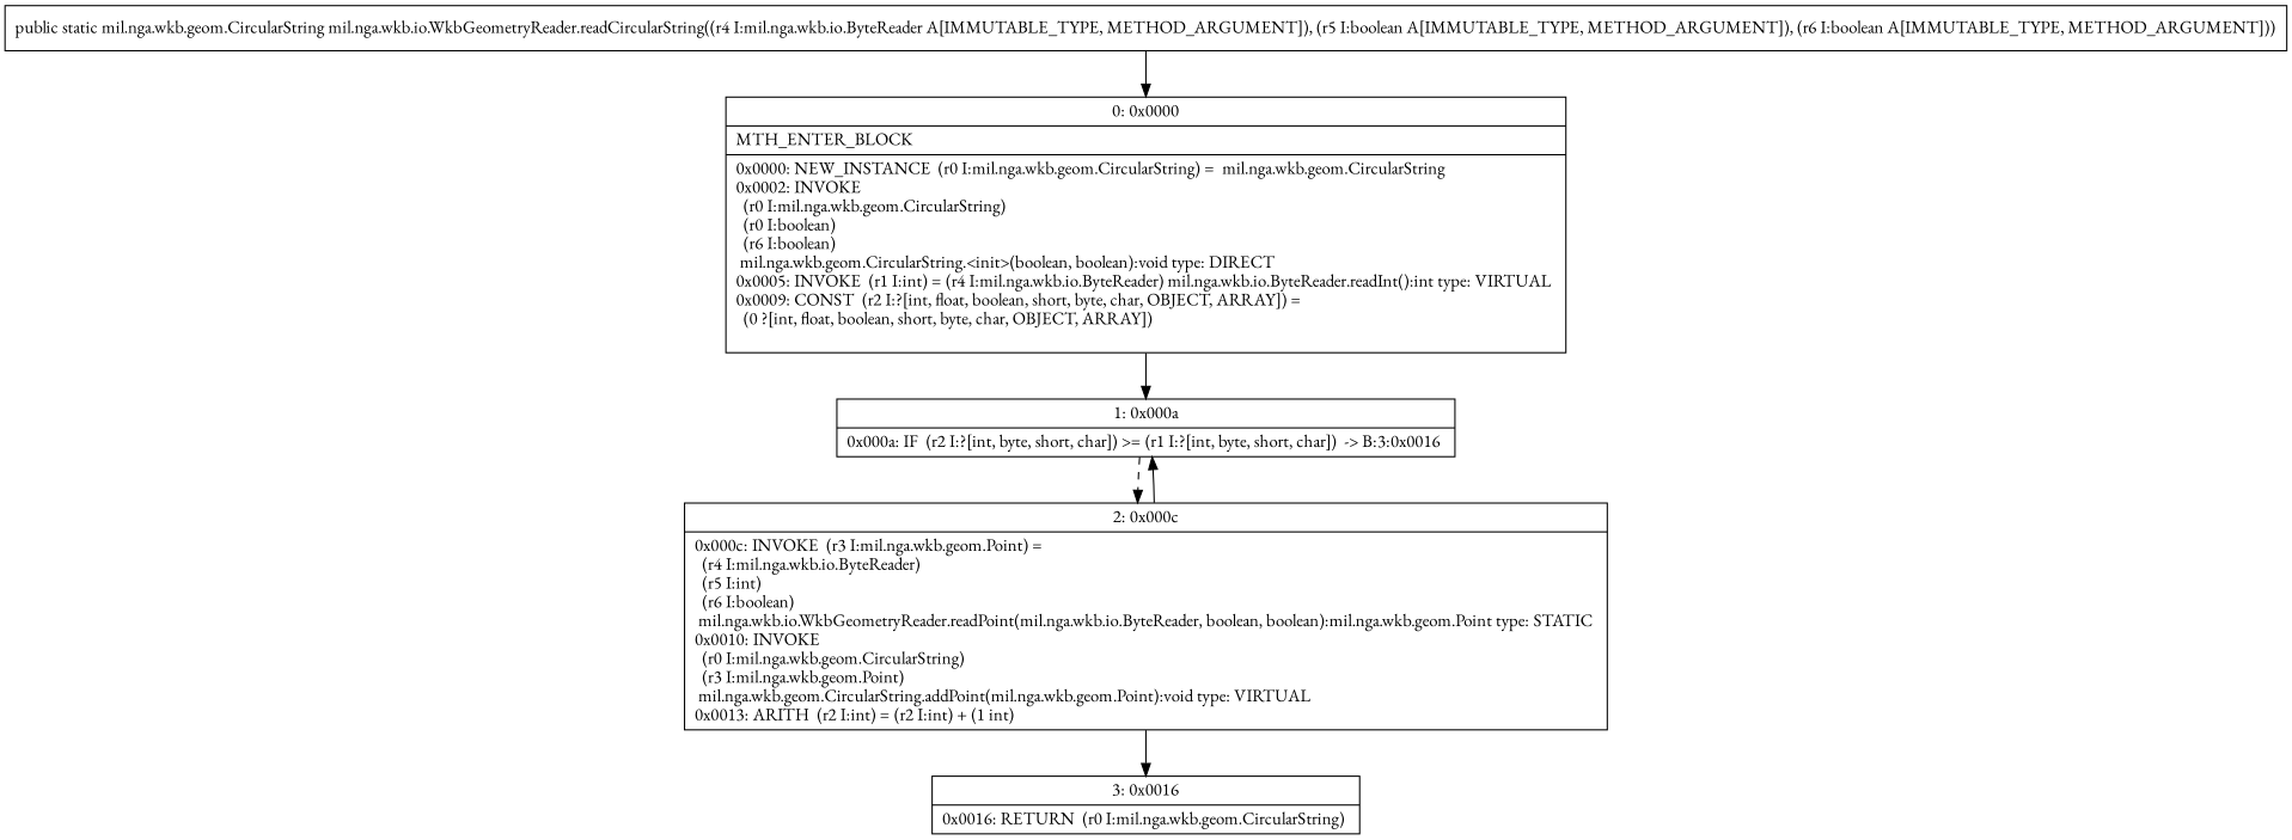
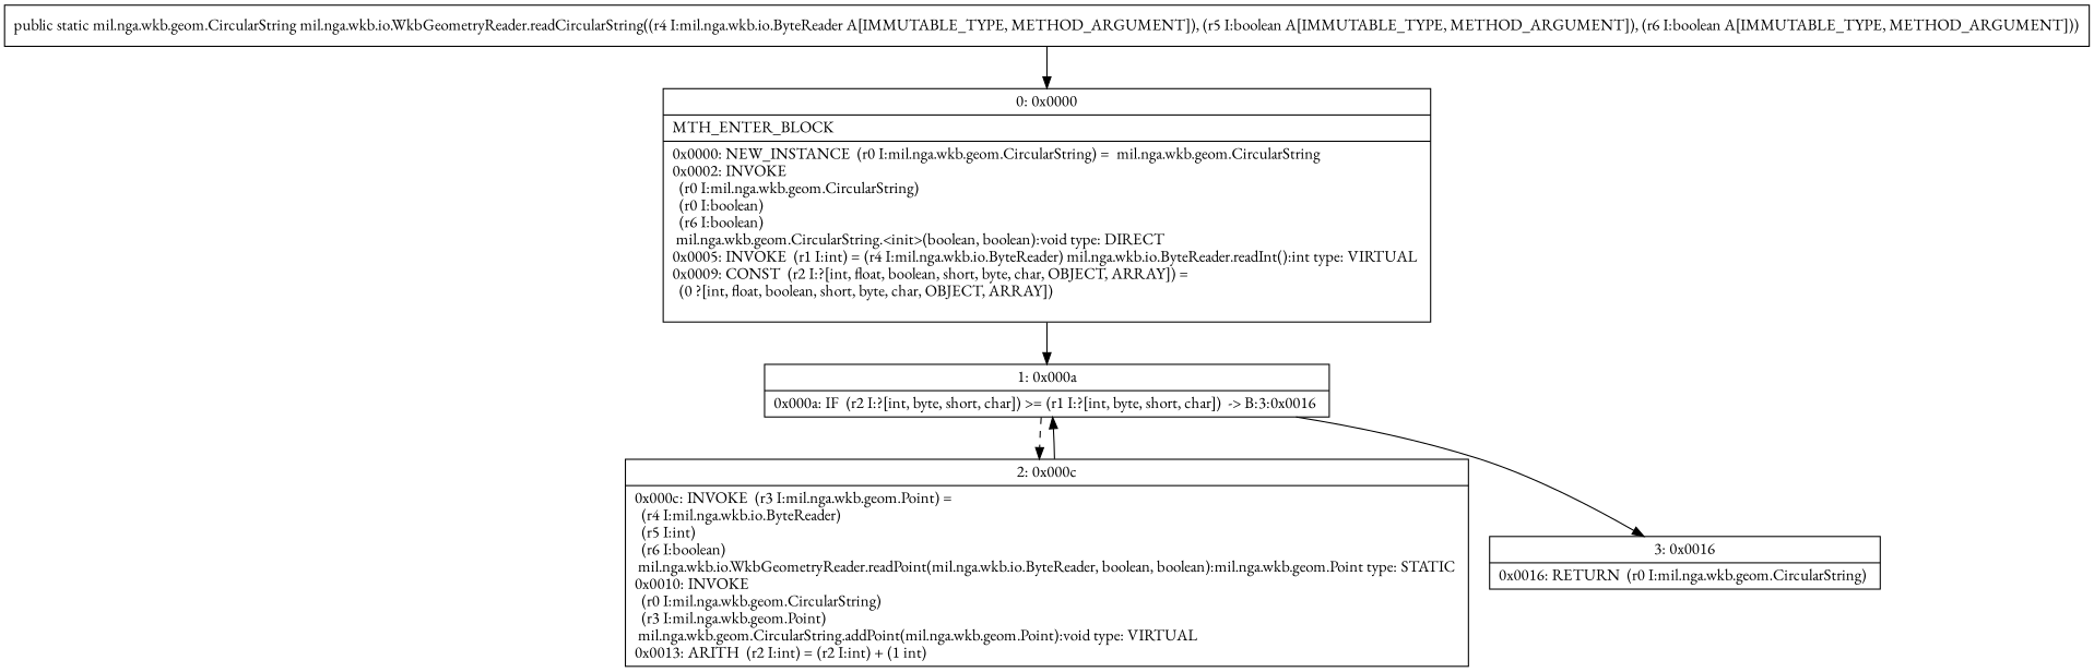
  digraph {
    fontname="EB Garamond"
    node [fontname="EB Garamond" shape=record]
    edge [fontname="EB Garamond"]
    n1 [label="{0\:\ 0x0000|MTH_ENTER_BLOCK\l|0x0000: NEW_INSTANCE  (r0 I:mil.nga.wkb.geom.CircularString) =  mil.nga.wkb.geom.CircularString \l0x0002: INVOKE  \l  (r0 I:mil.nga.wkb.geom.CircularString)\l  (r0 I:boolean)\l  (r6 I:boolean)\l mil.nga.wkb.geom.CircularString.\<init\>(boolean, boolean):void type: DIRECT \l0x0005: INVOKE  (r1 I:int) = (r4 I:mil.nga.wkb.io.ByteReader) mil.nga.wkb.io.ByteReader.readInt():int type: VIRTUAL \l0x0009: CONST  (r2 I:?[int, float, boolean, short, byte, char, OBJECT, ARRAY]) = \l  (0 ?[int, float, boolean, short, byte, char, OBJECT, ARRAY])\l \l}"]
    n2 [label="{1\:\ 0x000a|0x000a: IF  (r2 I:?[int, byte, short, char]) \>= (r1 I:?[int, byte, short, char])  \-\> B:3:0x0016 \l}"]
    n3 [label="{2\:\ 0x000c|0x000c: INVOKE  (r3 I:mil.nga.wkb.geom.Point) = \l  (r4 I:mil.nga.wkb.io.ByteReader)\l  (r5 I:int)\l  (r6 I:boolean)\l mil.nga.wkb.io.WkbGeometryReader.readPoint(mil.nga.wkb.io.ByteReader, boolean, boolean):mil.nga.wkb.geom.Point type: STATIC \l0x0010: INVOKE  \l  (r0 I:mil.nga.wkb.geom.CircularString)\l  (r3 I:mil.nga.wkb.geom.Point)\l mil.nga.wkb.geom.CircularString.addPoint(mil.nga.wkb.geom.Point):void type: VIRTUAL \l0x0013: ARITH  (r2 I:int) = (r2 I:int) + (1 int) \l}"]
    n4 [label="{3\:\ 0x0016|0x0016: RETURN  (r0 I:mil.nga.wkb.geom.CircularString) \l}"]
    n5 [label="{public static mil.nga.wkb.geom.CircularString mil.nga.wkb.io.WkbGeometryReader.readCircularString((r4 I:mil.nga.wkb.io.ByteReader A[IMMUTABLE_TYPE, METHOD_ARGUMENT]), (r5 I:boolean A[IMMUTABLE_TYPE, METHOD_ARGUMENT]), (r6 I:boolean A[IMMUTABLE_TYPE, METHOD_ARGUMENT])) }"]
    n1 -> n2
    n2 -> n3 [style=dashed]
-   n3 -> n4
+   n2 -> n4
    n3 -> n2
    n5 -> n1
  }
